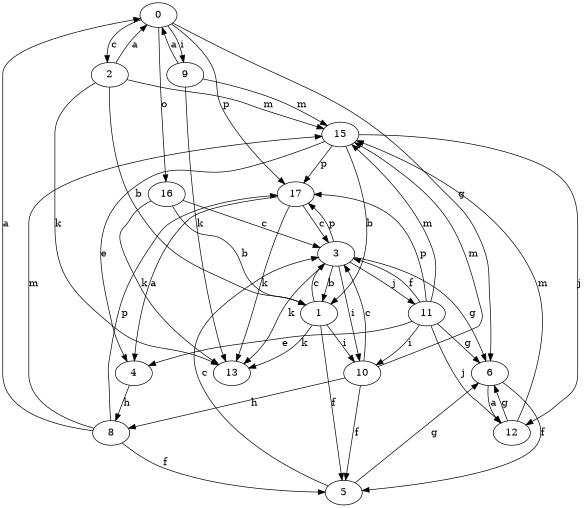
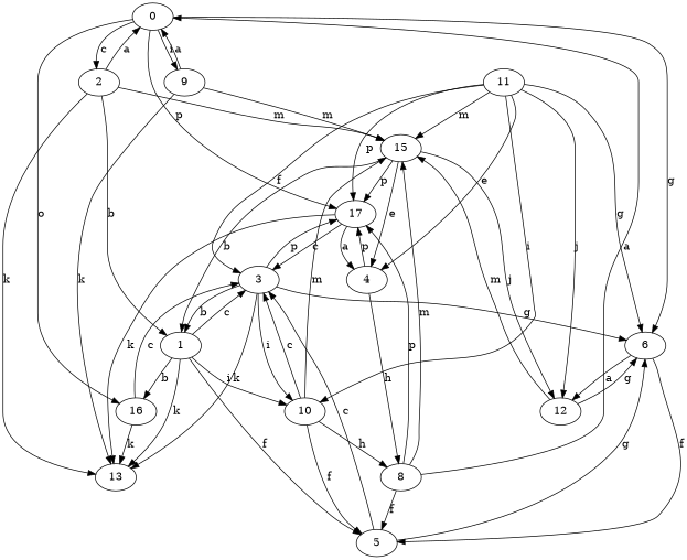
  strict digraph {
    0
    2
    6
    9
    16
    17
    1
    13
    n9 [label=15]
    5
    12
    3
    4
    10
    11
    8
    0 -> 2 [label=c]
    0 -> 6 [label=g]
    0 -> 9 [label=i]
    0 -> 16 [label=o]
    0 -> 17 [label=p]
    2 -> 0 [label=a]
    2 -> 1 [label=b]
    2 -> 13 [label=k]
    2 -> n9 [label=m]
    6 -> 5 [label=f]
    6 -> 12 [label=a]
    9 -> 0 [label=a]
    9 -> 13 [label=k]
    9 -> n9 [label=m]
-   16 -> 1 [label=b]
+   1 -> 16 [label=b]
    16 -> 13 [label=k]
    16 -> 3 [label=c]
    17 -> 13 [label=k]
    17 -> 3 [label=c]
    17 -> 4 [label=a]
    1 -> 13 [label=k]
    1 -> 5 [label=f]
    1 -> 3 [label=c]
    1 -> 10 [label=i]
    n9 -> 17 [label=p]
    n9 -> 1 [label=b]
    n9 -> 12 [label=j]
    n9 -> 4 [label=e]
    5 -> 6 [label=g]
    5 -> 3 [label=c]
    12 -> 6 [label=g]
    12 -> n9 [label=m]
    3 -> 6 [label=g]
    3 -> 17 [label=p]
    3 -> 1 [label=b]
    3 -> 13 [label=k]
    3 -> 10 [label=i]
-   3 -> 11 [label=j]
+   4 -> 17 [label=p]
    4 -> 8 [label=h]
    10 -> n9 [label=m]
    10 -> 5 [label=f]
    10 -> 3 [label=c]
    10 -> 8 [label=h]
    11 -> 6 [label=g]
    11 -> 17 [label=p]
    11 -> n9 [label=m]
    11 -> 12 [label=j]
    11 -> 3 [label=f]
    11 -> 4 [label=e]
    11 -> 10 [label=i]
    8 -> 0 [label=a]
    8 -> 17 [label=p]
    8 -> n9 [label=m]
    8 -> 5 [label=f]
  }
